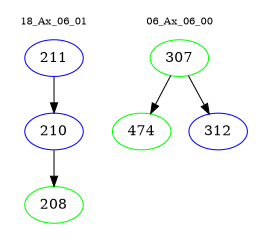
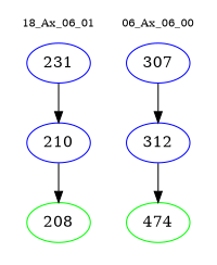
  digraph {
    node [color=blue]
    edge [color=black]
    n1 [label=210]
    n2 [color=green label=208]
-   n3 [label=211]
-   n4 [color=green label=307]
+   n3 [label=231]
+   n4 [label=307]
    n5 [color=green label=474]
    n6 [label=312]
    subgraph cluster_1 {
      color=white
      fontsize=10
      label="18_Ax_06_01"
      n1
      n2
      n3
    }
    subgraph cluster_2 {
      color=white
      fontsize=10
      label="06_Ax_06_00"
      n4
      n5
      n6
    }
    n1 -> n2
    n3 -> n1
-   n4 -> n5
+   n6 -> n5
    n4 -> n6
  }
